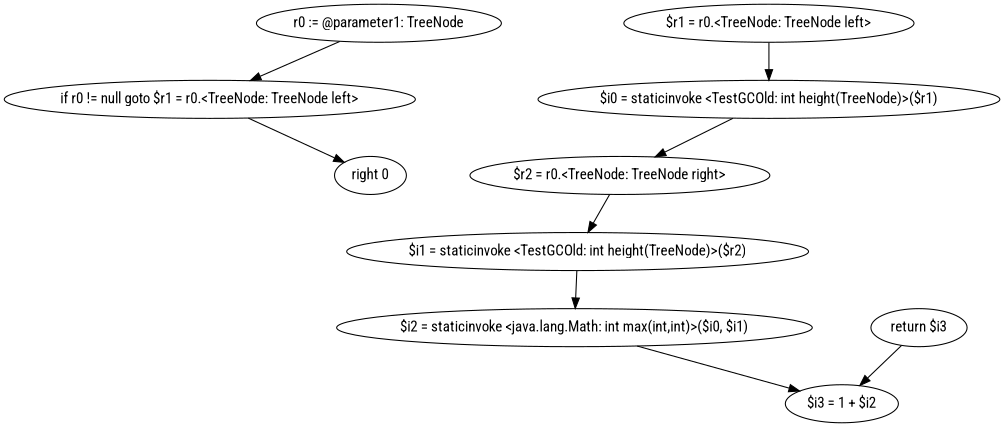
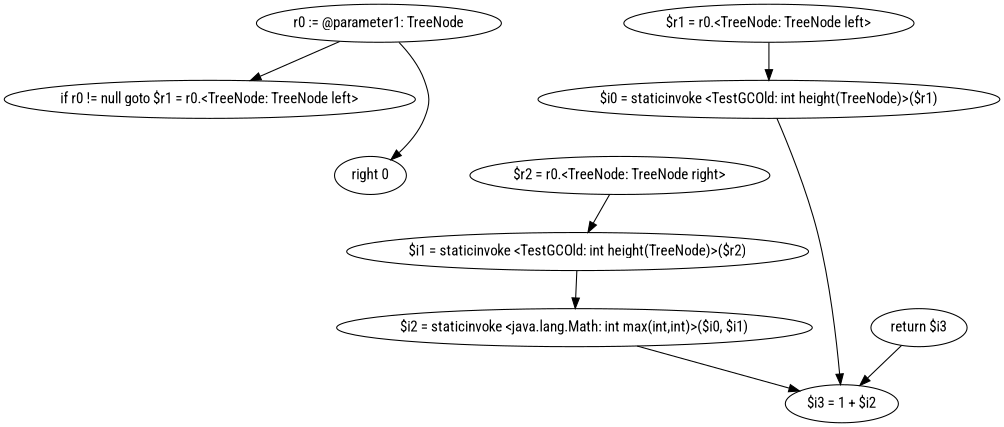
  digraph {
    fontname="Roboto Condensed"
    node [fontname="Roboto Condensed"]
    edge [fontname="Roboto Condensed"]
    n1 [label="r0 := @parameter1: TreeNode"]
    "if r0 != null goto $r1 = r0.<TreeNode: TreeNode left>"
    n3 [label="right 0"]
    "$r1 = r0.<TreeNode: TreeNode left>"
    "$i0 = staticinvoke <TestGCOld: int height(TreeNode)>($r1)"
    "$r2 = r0.<TreeNode: TreeNode right>"
    "$i1 = staticinvoke <TestGCOld: int height(TreeNode)>($r2)"
    "$i2 = staticinvoke <java.lang.Math: int max(int,int)>($i0, $i1)"
    "$i3 = 1 + $i2"
    "return $i3"
    n1 -> "if r0 != null goto $r1 = r0.<TreeNode: TreeNode left>"
-   "if r0 != null goto $r1 = r0.<TreeNode: TreeNode left>" -> n3
+   n1 -> n3
    "$r1 = r0.<TreeNode: TreeNode left>" -> "$i0 = staticinvoke <TestGCOld: int height(TreeNode)>($r1)"
-   "$i0 = staticinvoke <TestGCOld: int height(TreeNode)>($r1)" -> "$r2 = r0.<TreeNode: TreeNode right>"
+   "$i0 = staticinvoke <TestGCOld: int height(TreeNode)>($r1)" -> "$i3 = 1 + $i2"
    "$r2 = r0.<TreeNode: TreeNode right>" -> "$i1 = staticinvoke <TestGCOld: int height(TreeNode)>($r2)"
    "$i1 = staticinvoke <TestGCOld: int height(TreeNode)>($r2)" -> "$i2 = staticinvoke <java.lang.Math: int max(int,int)>($i0, $i1)"
    "$i2 = staticinvoke <java.lang.Math: int max(int,int)>($i0, $i1)" -> "$i3 = 1 + $i2"
    "return $i3" -> "$i3 = 1 + $i2"
  }
